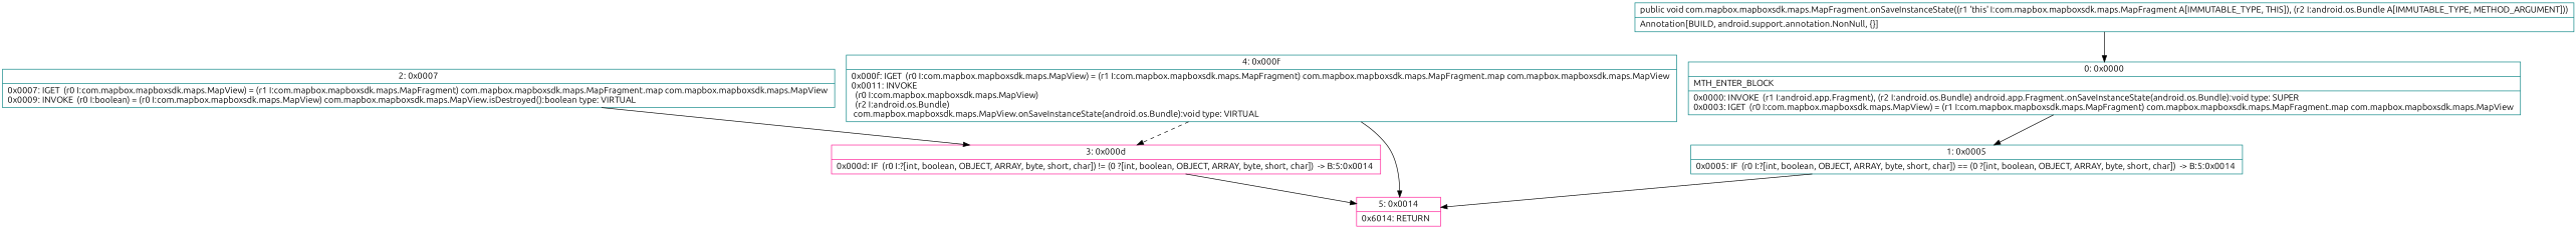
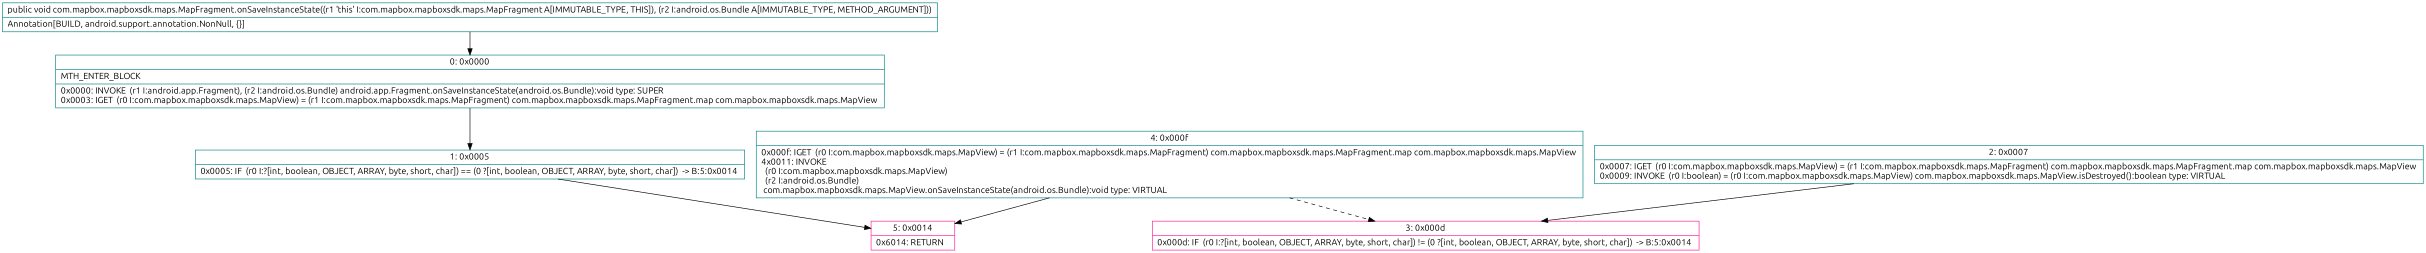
  digraph {
    fontname=Ubuntu
    node [color=teal fontname=Ubuntu shape=record]
    edge [fontname=Ubuntu]
    n1 [label="{0\:\ 0x0000|MTH_ENTER_BLOCK\l|0x0000: INVOKE  (r1 I:android.app.Fragment), (r2 I:android.os.Bundle) android.app.Fragment.onSaveInstanceState(android.os.Bundle):void type: SUPER \l0x0003: IGET  (r0 I:com.mapbox.mapboxsdk.maps.MapView) = (r1 I:com.mapbox.mapboxsdk.maps.MapFragment) com.mapbox.mapboxsdk.maps.MapFragment.map com.mapbox.mapboxsdk.maps.MapView \l}"]
    n2 [label="{1\:\ 0x0005|0x0005: IF  (r0 I:?[int, boolean, OBJECT, ARRAY, byte, short, char]) == (0 ?[int, boolean, OBJECT, ARRAY, byte, short, char])  \-\> B:5:0x0014 \l}"]
    n3 [color=deeppink label="{5\:\ 0x0014|0x6014: RETURN   \l}"]
    n4 [label="{2\:\ 0x0007|0x0007: IGET  (r0 I:com.mapbox.mapboxsdk.maps.MapView) = (r1 I:com.mapbox.mapboxsdk.maps.MapFragment) com.mapbox.mapboxsdk.maps.MapFragment.map com.mapbox.mapboxsdk.maps.MapView \l0x0009: INVOKE  (r0 I:boolean) = (r0 I:com.mapbox.mapboxsdk.maps.MapView) com.mapbox.mapboxsdk.maps.MapView.isDestroyed():boolean type: VIRTUAL \l}"]
    n5 [color=deeppink label="{3\:\ 0x000d|0x000d: IF  (r0 I:?[int, boolean, OBJECT, ARRAY, byte, short, char]) != (0 ?[int, boolean, OBJECT, ARRAY, byte, short, char])  \-\> B:5:0x0014 \l}"]
-   n6 [label="{4\:\ 0x000f|0x000f: IGET  (r0 I:com.mapbox.mapboxsdk.maps.MapView) = (r1 I:com.mapbox.mapboxsdk.maps.MapFragment) com.mapbox.mapboxsdk.maps.MapFragment.map com.mapbox.mapboxsdk.maps.MapView \l0x0011: INVOKE  \l  (r0 I:com.mapbox.mapboxsdk.maps.MapView)\l  (r2 I:android.os.Bundle)\l com.mapbox.mapboxsdk.maps.MapView.onSaveInstanceState(android.os.Bundle):void type: VIRTUAL \l}"]
+   n6 [label="{4\:\ 0x000f|0x000f: IGET  (r0 I:com.mapbox.mapboxsdk.maps.MapView) = (r1 I:com.mapbox.mapboxsdk.maps.MapFragment) com.mapbox.mapboxsdk.maps.MapFragment.map com.mapbox.mapboxsdk.maps.MapView \l4x0011: INVOKE  \l  (r0 I:com.mapbox.mapboxsdk.maps.MapView)\l  (r2 I:android.os.Bundle)\l com.mapbox.mapboxsdk.maps.MapView.onSaveInstanceState(android.os.Bundle):void type: VIRTUAL \l}"]
    n7 [label="{public void com.mapbox.mapboxsdk.maps.MapFragment.onSaveInstanceState((r1 'this' I:com.mapbox.mapboxsdk.maps.MapFragment A[IMMUTABLE_TYPE, THIS]), (r2 I:android.os.Bundle A[IMMUTABLE_TYPE, METHOD_ARGUMENT]))  | Annotation[BUILD, android.support.annotation.NonNull, \{\}]\l}"]
    n1 -> n2
    n2 -> n3
    n4 -> n5
-   n5 -> n3
    n6 -> n3
    n6 -> n5 [style=dashed]
    n7 -> n1
  }
